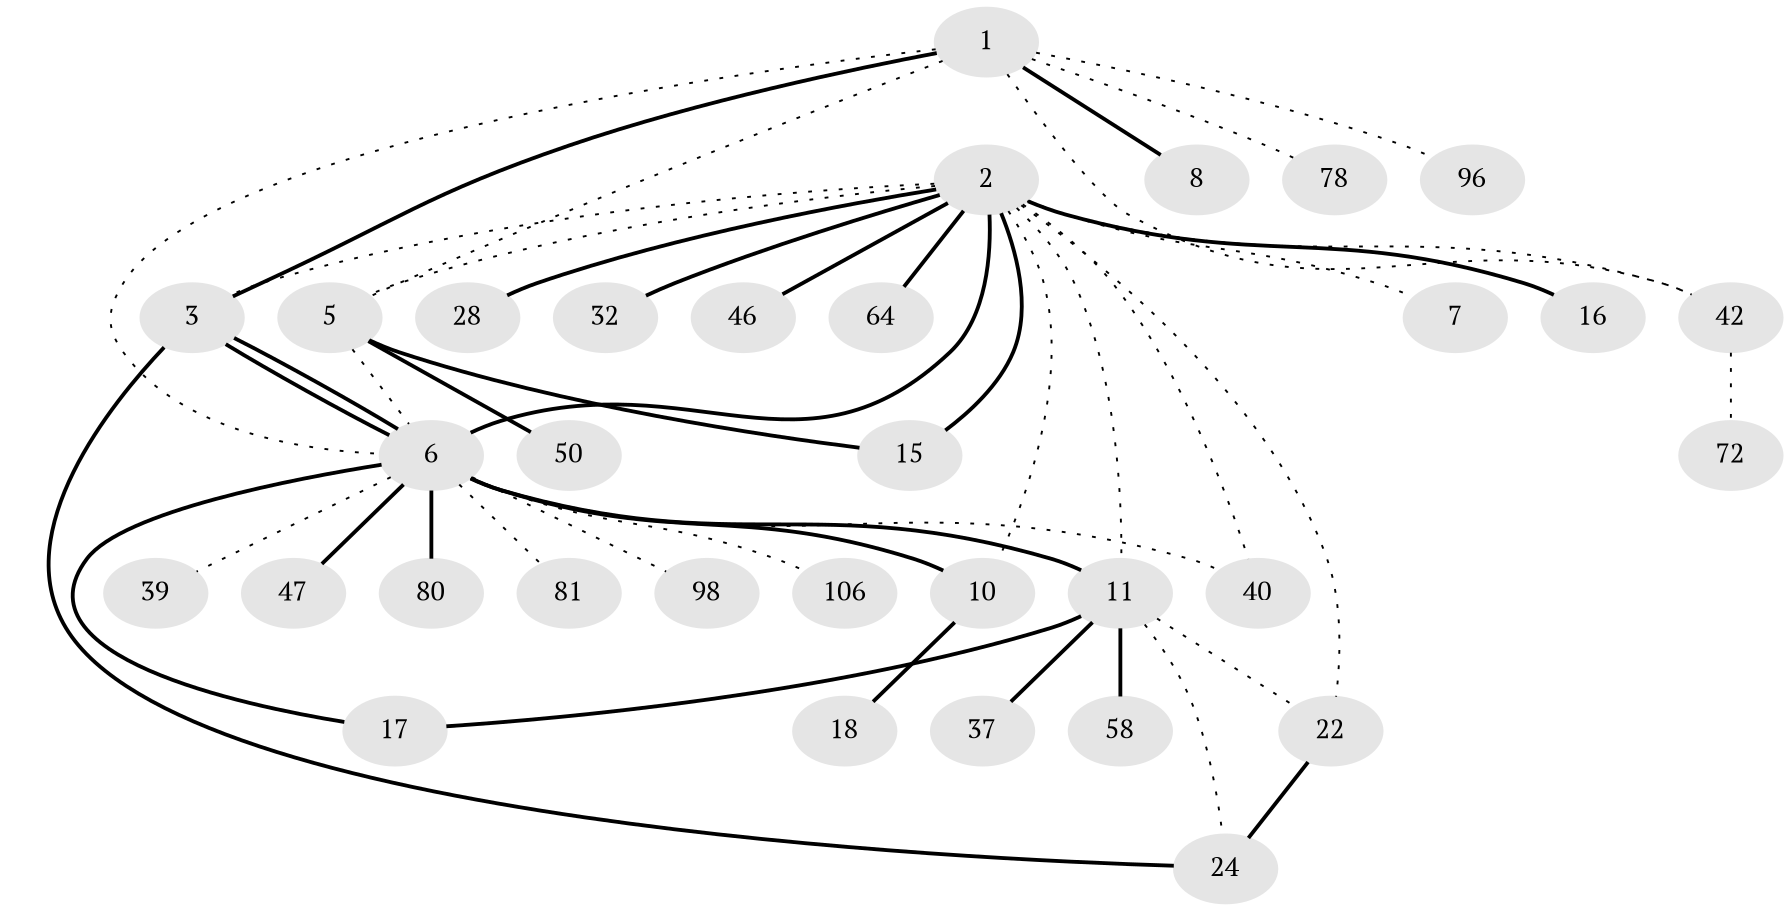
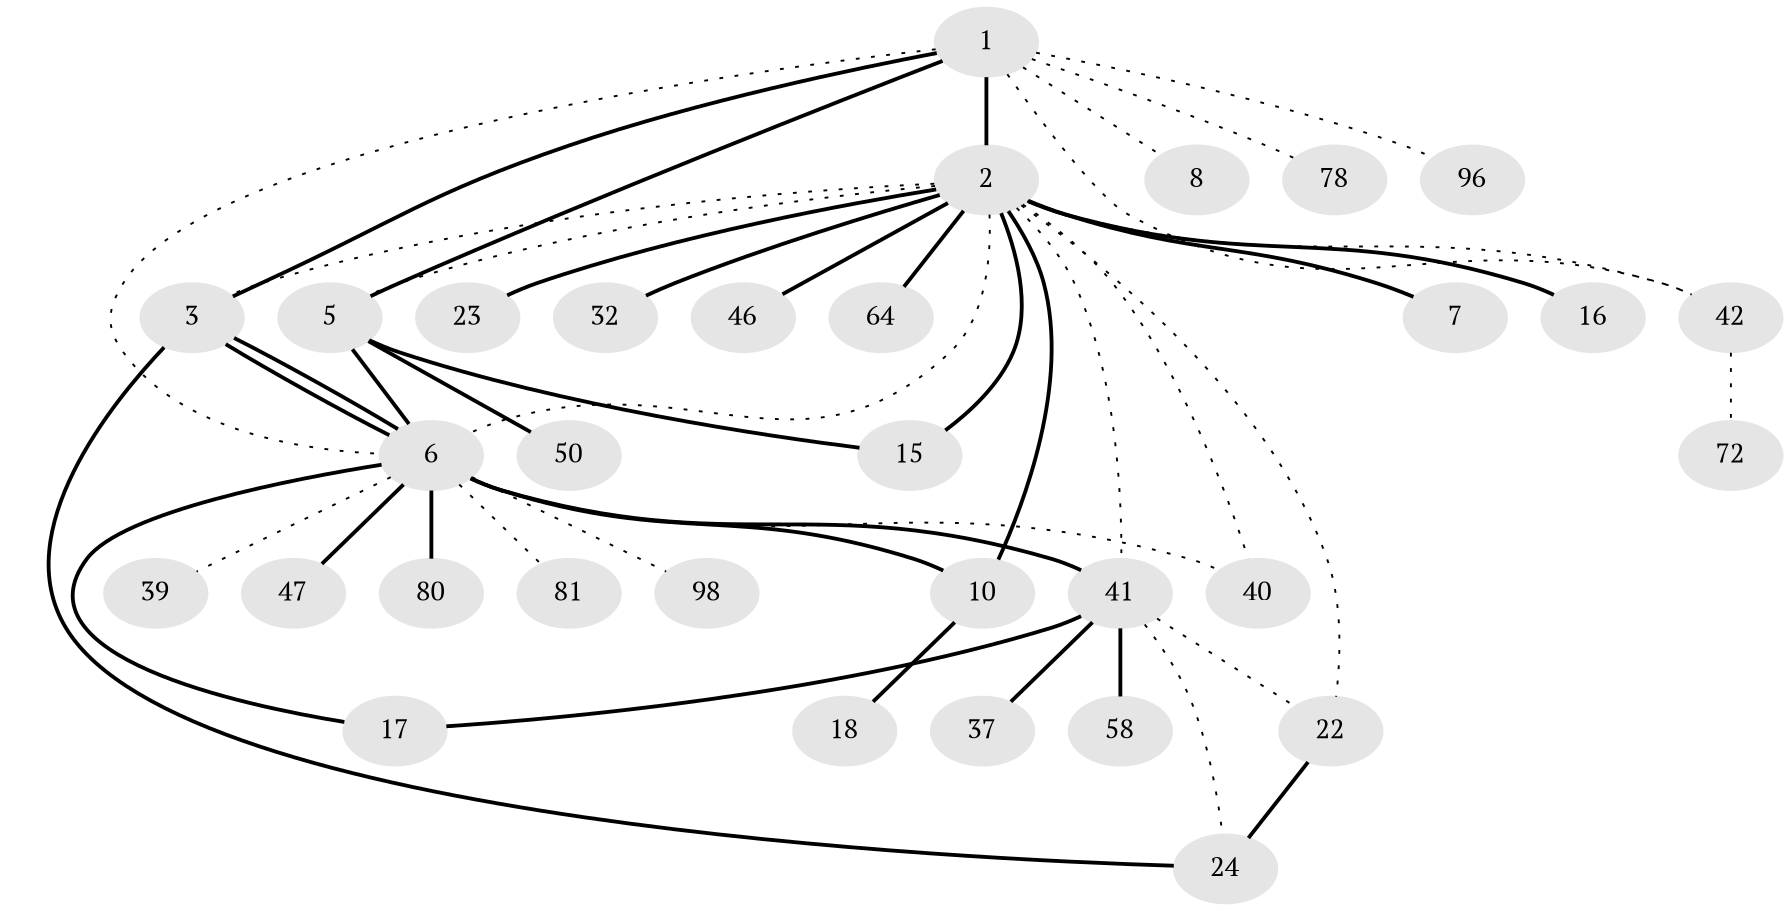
  graph {
    fontname="PT Serif"
    node [color=gray90 fontname="PT Serif" style=filled]
    edge [fontname="PT Serif" style=bold]
    1 [super="+21+61"]
    2 [super="+57+44+9+14+13+76+101+107+113+115+4+27+35+68+19"]
    3 [super="+54+93+117+88+30+12"]
    5 [super="+33"]
    6
    8
    n7 [label=78]
    42 [super="+71+62"]
    96
    7
    10
-   11 [super="+38+37+51+48+75"]
+   11 [super="+38+37+51+48+75" label=41]
    15 [super="+20+91"]
    16 [super="+116"]
    22
-   23 [label=28]
+   23
    32
    40
    46
    64
    24 [super="+49+105"]
    50
    17
    39
    47
    80
    81
    98
-   106
    72
    18
    n32 [label=37]
    58
+   1 -- 2 [weight=5]
    1 -- 3 [weight=2]
-   1 -- 5 [style=dotted]
+   1 -- 5
    1 -- 6 [style=dotted weight=2]
-   1 -- 8
+   1 -- 8 [style=dotted]
    1 -- n7 [style=dotted]
    1 -- 42 [style=dotted weight=3]
    1 -- 96 [style=dotted]
    2 -- 3 [style=dotted weight=3]
    2 -- 5 [style=dotted]
-   2 -- 6 [weight=3]
+   2 -- 6 [style=dotted weight=3]
    2 -- 42 [style=dotted weight=2]
-   2 -- 7 [style=dotted]
-   2 -- 10 [style=dotted]
+   2 -- 7
+   2 -- 10
    2 -- 11 [style=dotted weight=4]
    2 -- 15
    2 -- 16 [weight=2]
    2 -- 22 [style=dotted]
    2 -- 23 [weight=2]
    2 -- 32
    2 -- 40 [style=dotted]
    2 -- 46
    2 -- 64
    3 -- 6
    3 -- 6
    3 -- 24
-   5 -- 6 [style=dotted]
+   5 -- 6
    5 -- 15
    5 -- 50
    6 -- 10
    6 -- 11
    6 -- 40 [style=dotted]
    6 -- 17
    6 -- 39 [style=dotted]
    6 -- 47
    6 -- 80
    6 -- 81 [style=dotted]
    6 -- 98 [style=dotted]
-   6 -- 106 [style=dotted]
    42 -- 72 [style=dotted]
    10 -- 18
    11 -- 22 [style=dotted]
    11 -- 24 [style=dotted]
    11 -- 17
    11 -- n32
    11 -- 58 [weight=2]
    22 -- 24
  }
